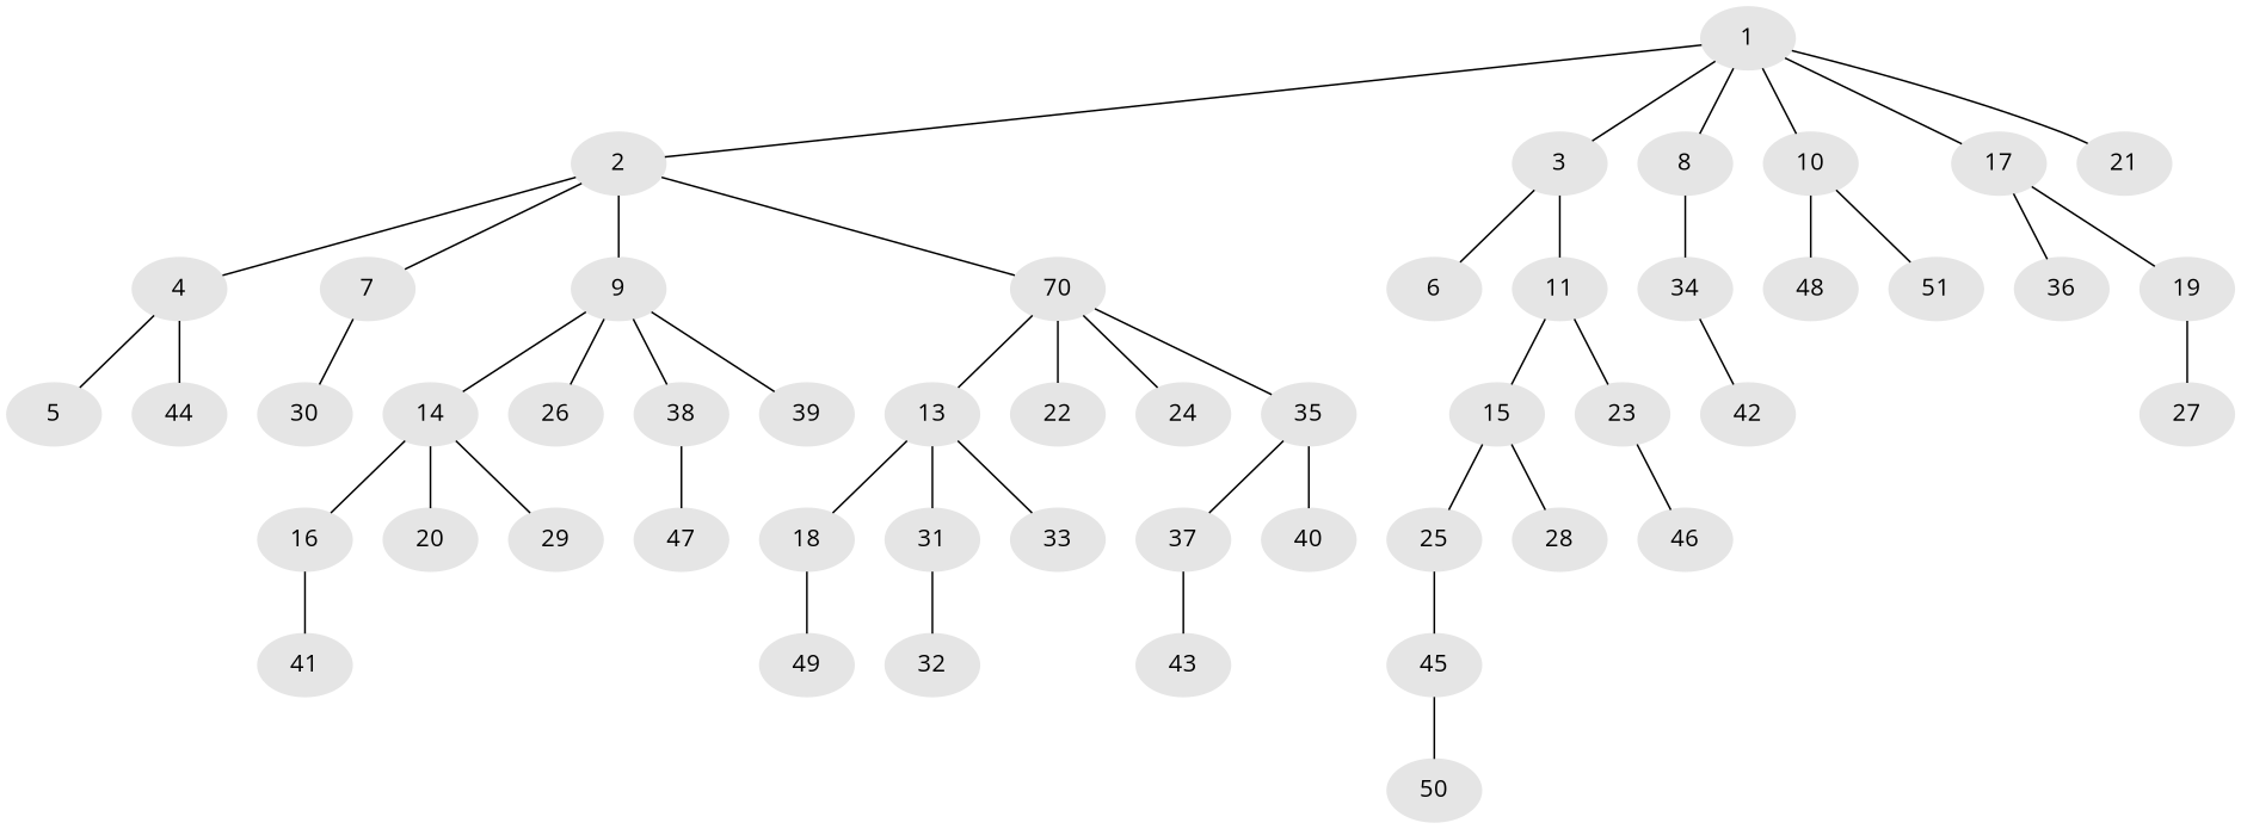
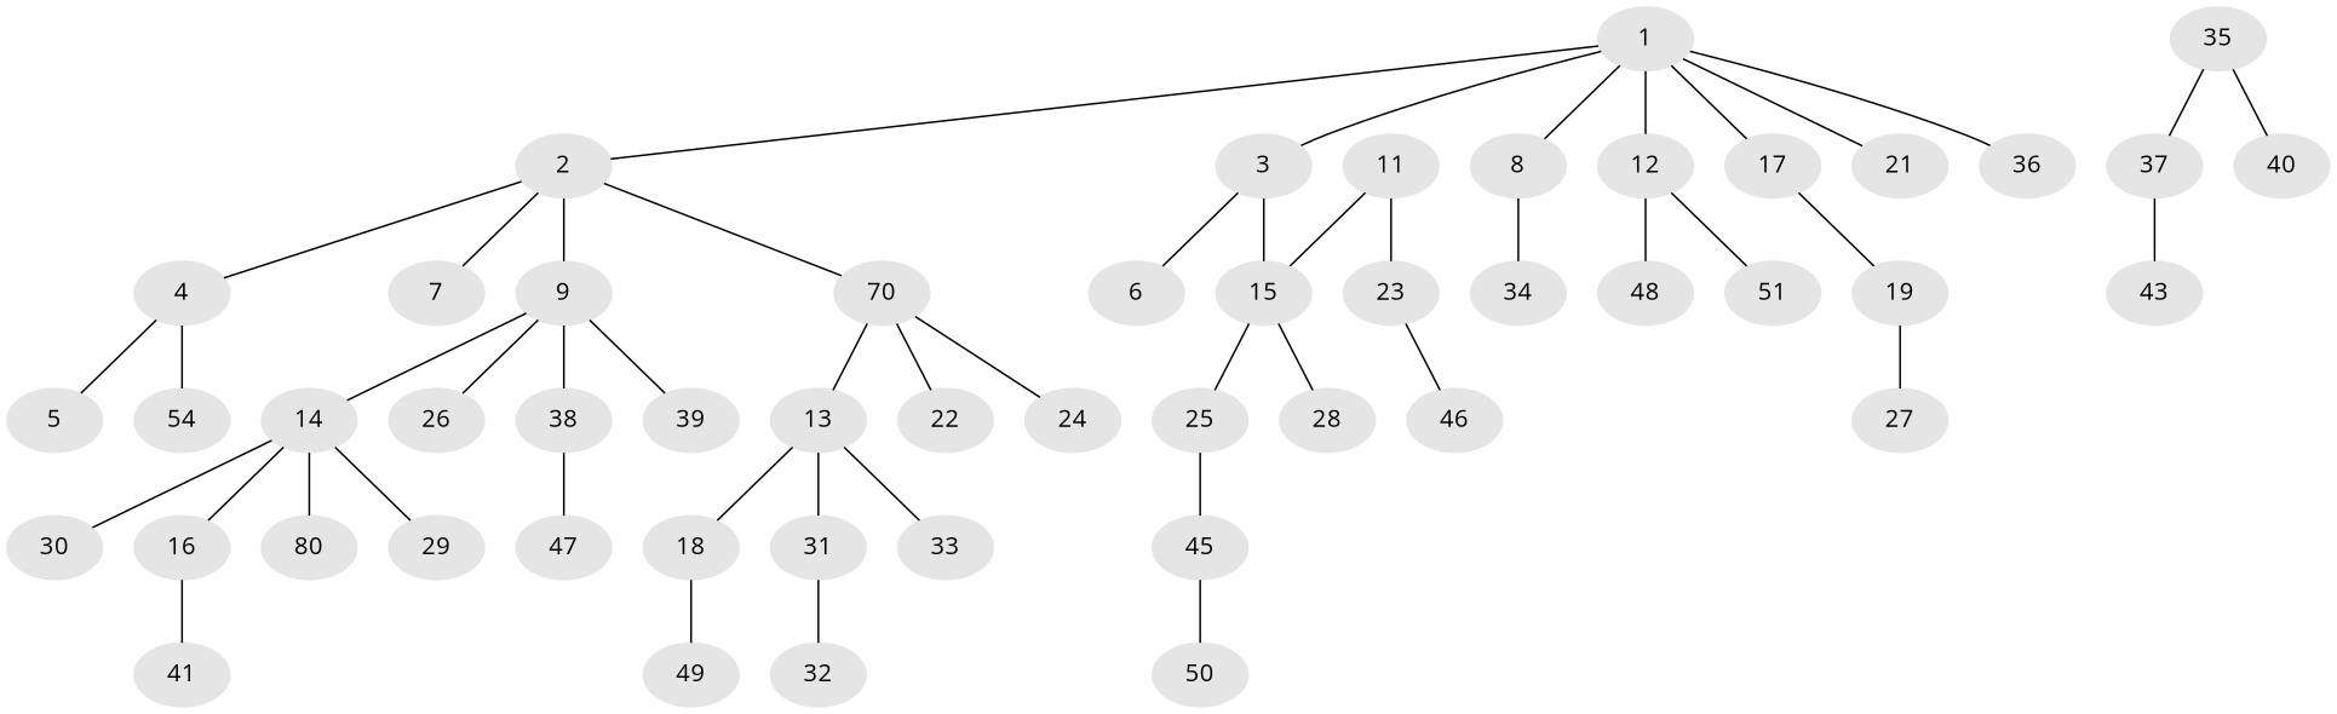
  graph {
    fontname="Open Sans"
    node [color=gray90 fontname="Open Sans" style=filled]
    edge [fontname="Open Sans"]
    1
    2
    3
    8
-   12 [label=10]
+   12
    17
    21
    36
    4
    7
    9
    n12 [label=70]
    6
    11
    34
    48
    51
    19
    5
-   44
+   44 [label=54]
    30
    14
    26
    38
    39
    13
    22
    24
    35
    15
    23
-   42
    16
-   20
+   20 [label=80]
    29
    47
    18
    31
    33
    37
    40
    25
    28
    46
    49
    32
    41
    45
    27
    50
    43
    1 -- 2
    1 -- 3
    1 -- 8
    1 -- 12
    1 -- 17
    1 -- 21
-   17 -- 36
+   1 -- 36
    2 -- 4
    2 -- 7
    2 -- 9
    2 -- n12
    3 -- 6
-   3 -- 11
+   3 -- 15
    8 -- 34
    12 -- 48
    12 -- 51
    17 -- 19
    4 -- 5
    4 -- 44
-   7 -- 30
+   14 -- 30
    9 -- 14
    9 -- 26
    9 -- 38
    9 -- 39
    n12 -- 13
    n12 -- 22
    n12 -- 24
-   n12 -- 35
    11 -- 15
    11 -- 23
-   34 -- 42
    19 -- 27
    14 -- 16
    14 -- 20
    14 -- 29
    38 -- 47
    13 -- 18
    13 -- 31
    13 -- 33
    35 -- 37
    35 -- 40
    15 -- 25
    15 -- 28
    23 -- 46
    16 -- 41
    18 -- 49
    31 -- 32
    37 -- 43
    25 -- 45
    45 -- 50
  }
